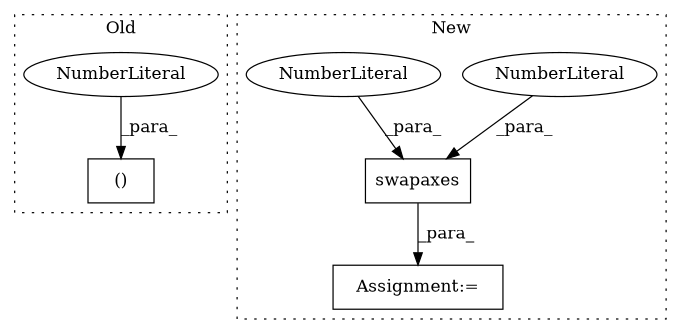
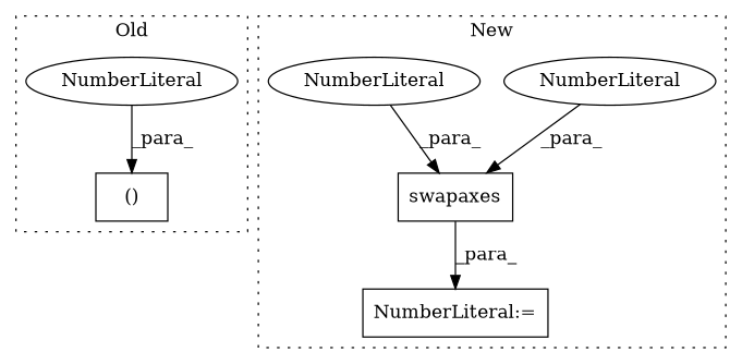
  digraph {
    node [a=34 l=1 s=1014 shape=box]
    n1 [a=106 l=43 label="()"]
    n2 [label=NumberLiteral shape=ellipse]
    n3 [a=32 l="9,1" label=swapaxes s="1081,1093"]
    n4 [label=NumberLiteral s=1090 shape=ellipse]
    n5 [label=NumberLiteral s=1092 shape=ellipse]
-   n6 [a=7 label="Assignment:=" s=933]
+   n6 [a=7 label="NumberLiteral:=" s=933]
    subgraph cluster_1 {
      label=Old
      style=dotted
      n1
      n2
    }
    subgraph cluster_2 {
      label=New
      style=dotted
      n3
      n4
      n5
      n6
    }
    n2 -> n1 [label=_para_]
    n3 -> n6 [label=_para_]
    n4 -> n3 [label=_para_]
    n5 -> n3 [label=_para_]
  }
